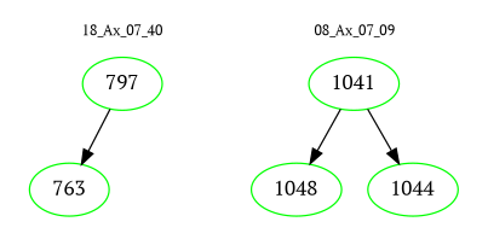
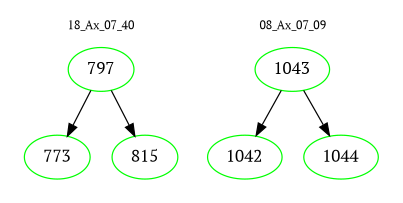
  digraph {
    fontname="PT Serif"
    node [color=green fontname="PT Serif"]
    edge [color=black fontname="PT Serif"]
    n1 [label=797]
-   n2 [label=763]
-   n4 [label=1041]
-   n5 [label=1048]
+   n2 [label=773]
+   n3 [label=815]
+   n4 [label=1043]
+   n5 [label=1042]
    n6 [label=1044]
    subgraph cluster_1 {
      color=white
      fontsize=10
      label="18_Ax_07_40"
      n1
      n2
+     n3
    }
    subgraph cluster_2 {
      color=white
      fontsize=10
      label="08_Ax_07_09"
      n4
      n5
      n6
    }
    n1 -> n2
+   n1 -> n3
    n4 -> n5
    n4 -> n6
  }
